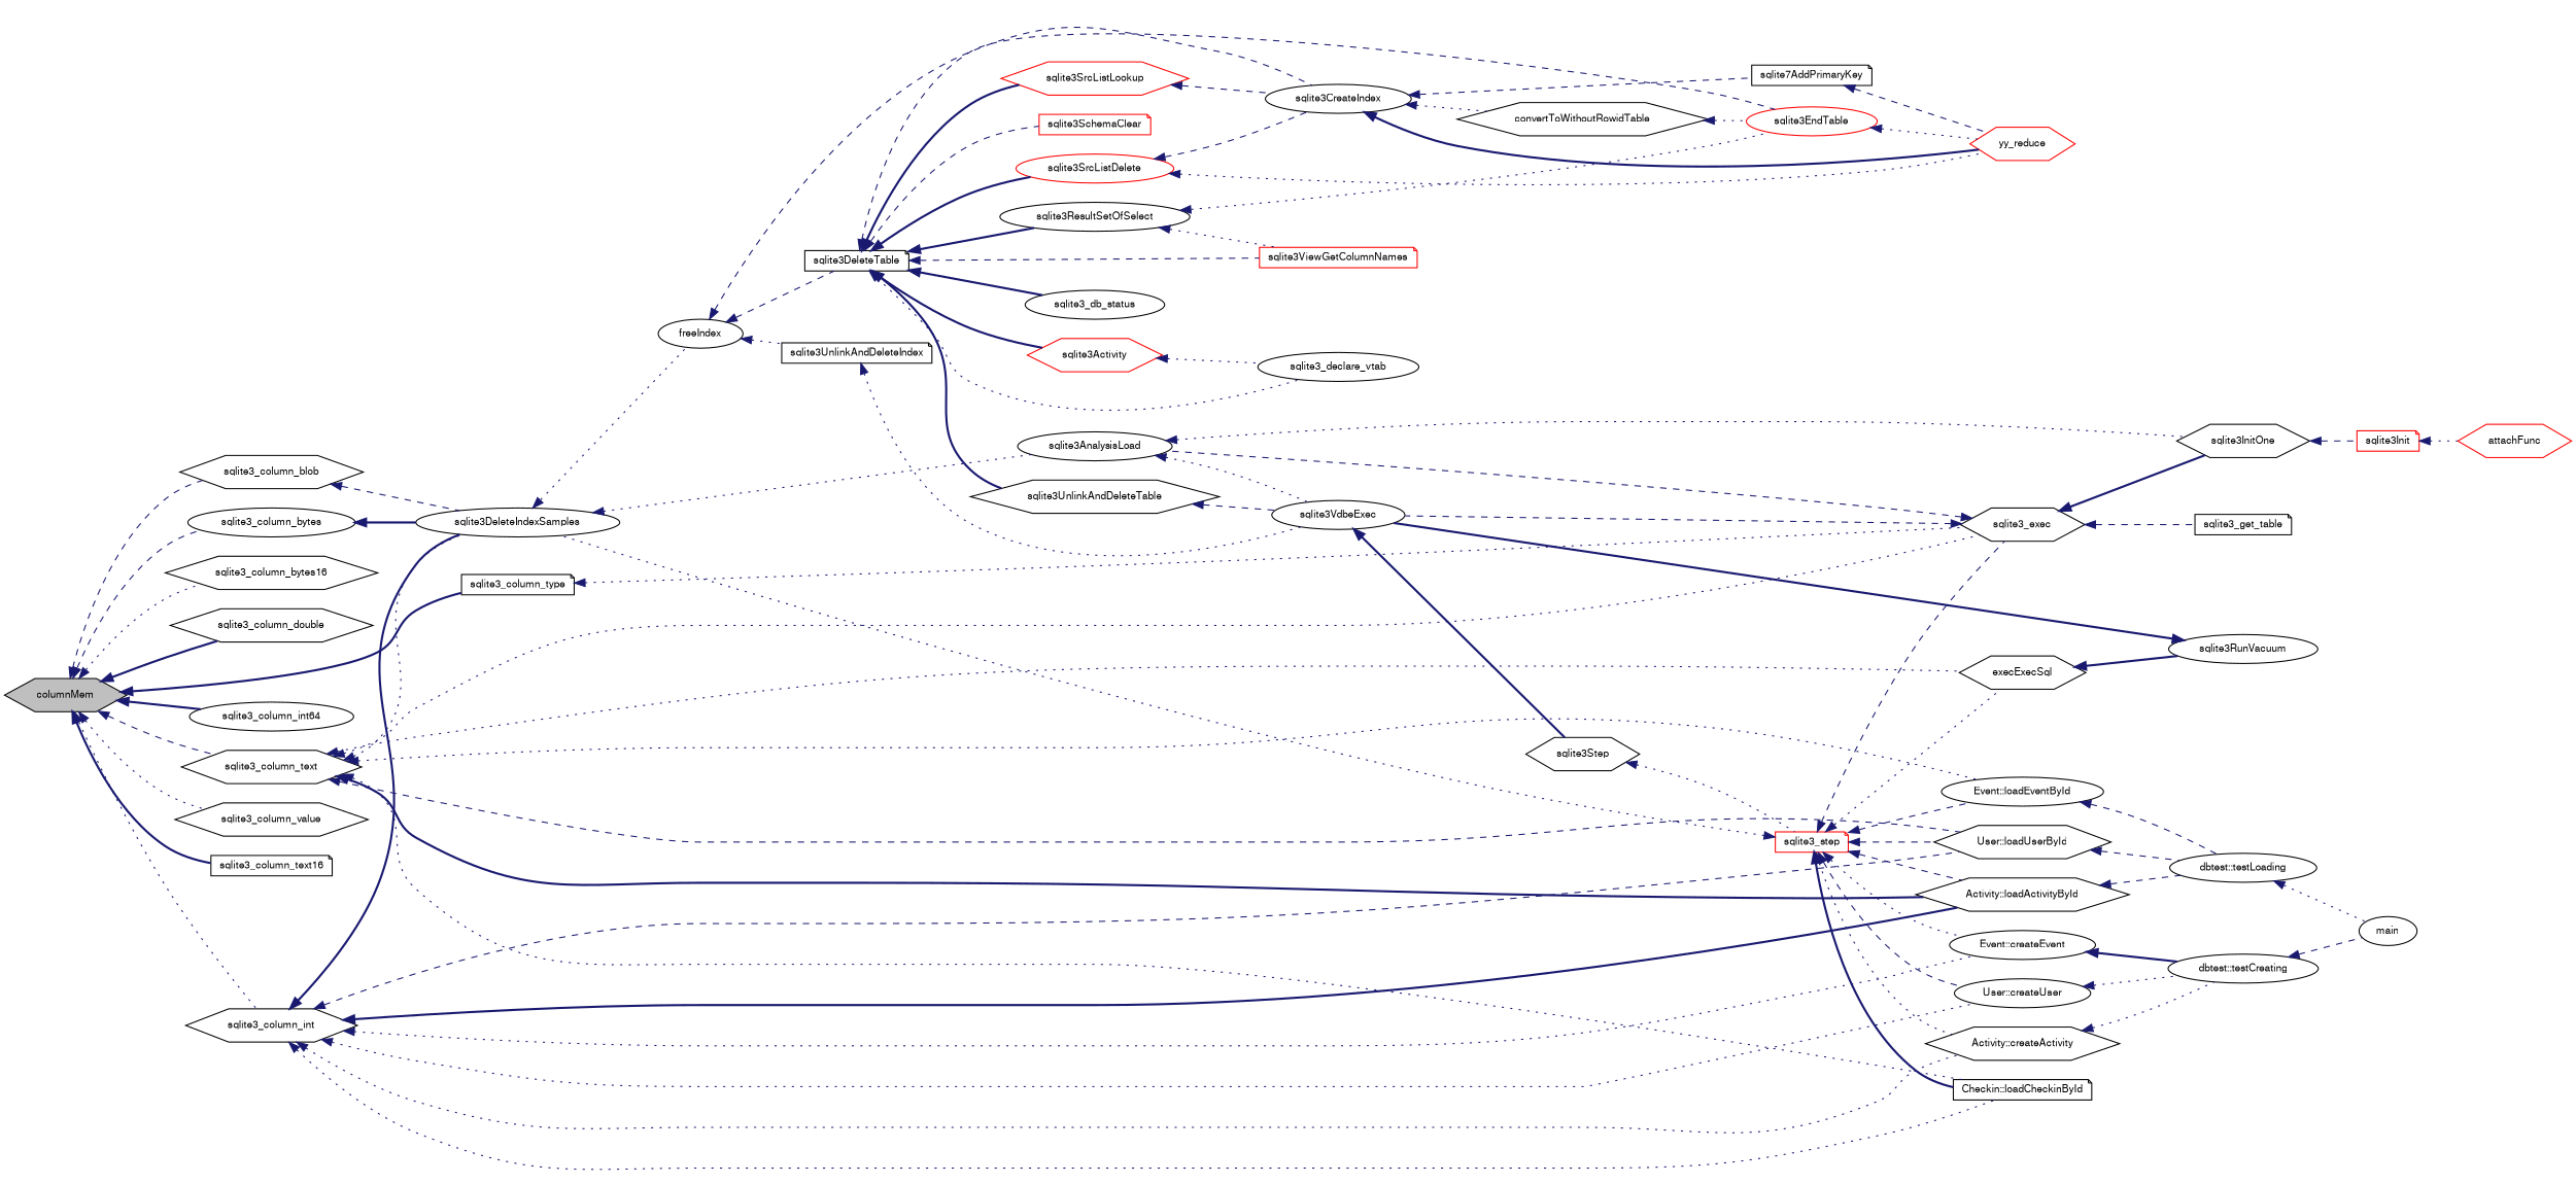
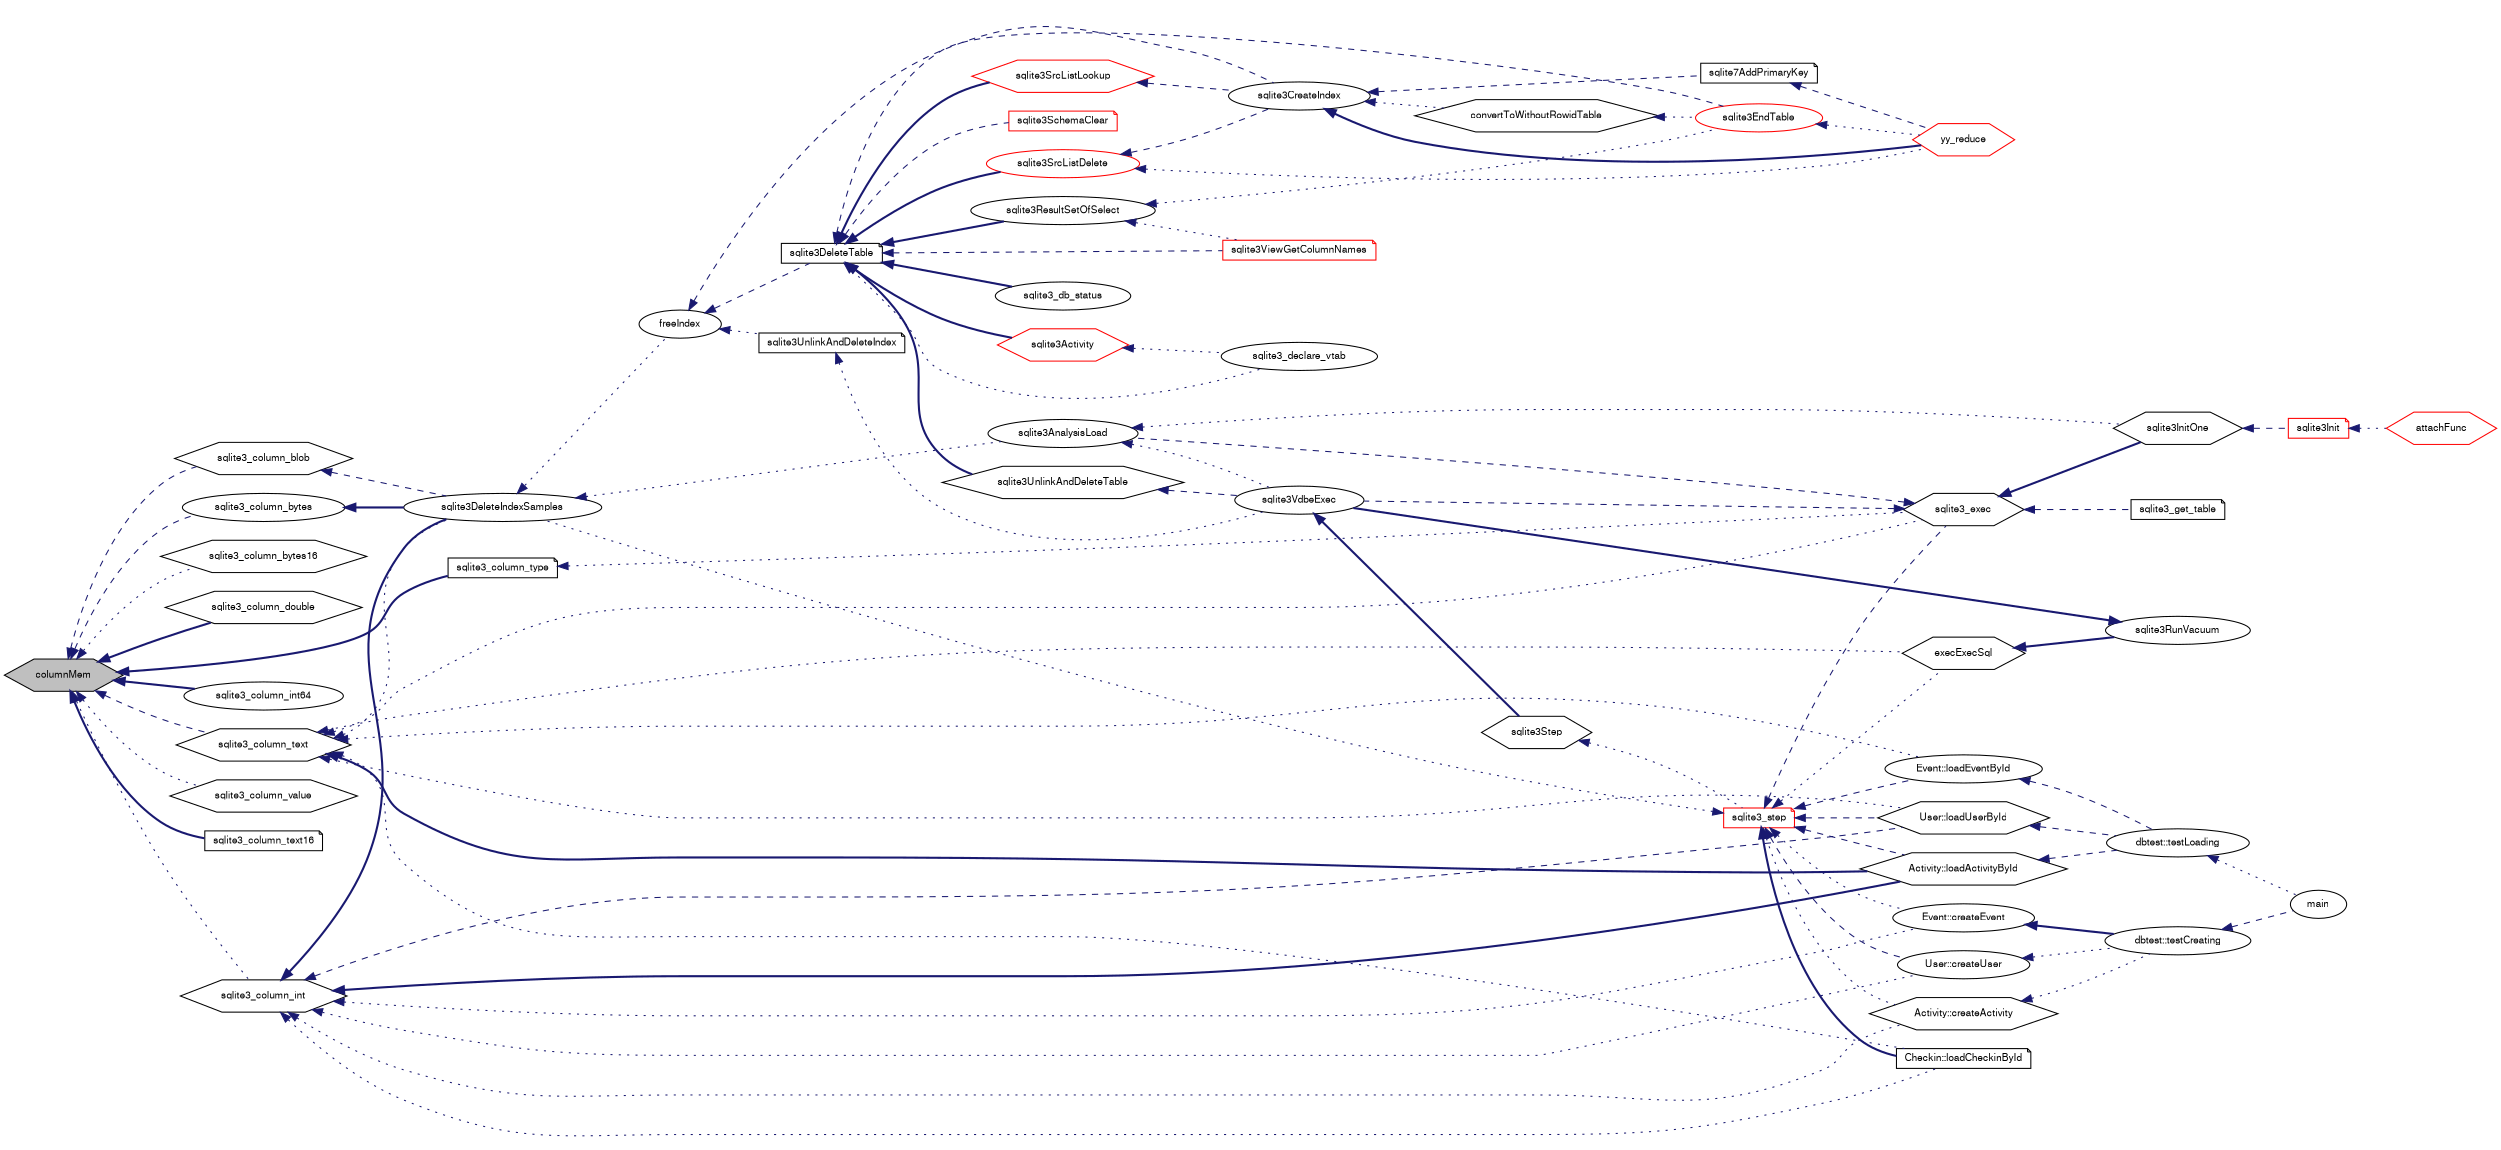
  digraph {
    rankdir=LR
    node [color=black fillcolor=white fontname=FreeSans fontsize=10 shape=hexagon style=filled]
    edge [color=midnightblue dir=back fontname=FreeSans fontsize=10 labelfontname=FreeSans labelfontsize=10 style=dotted]
    n1 [fillcolor=grey75 fontcolor=black height=0.2 label=columnMem width=0.4]
    n2 [height=0.2 label=sqlite3_column_blob width=0.4]
    n3 [height=0.2 label=sqlite3_column_bytes shape=ellipse width=0.4]
    n4 [height=0.2 label=sqlite3_column_bytes16 width=0.4]
    n5 [height=0.2 label=sqlite3_column_double width=0.4]
    n6 [height=0.2 label=sqlite3_column_int width=0.4]
    n7 [height=0.2 label=sqlite3_column_int64 shape=ellipse width=0.4]
    n8 [height=0.2 label=sqlite3_column_text width=0.4]
    n9 [height=0.2 label=sqlite3_column_value width=0.4]
    n10 [height=0.2 label=sqlite3_column_text16 shape=note width=0.4]
    n11 [height=0.2 label=sqlite3_column_type shape=note width=0.4]
    n12 [height=0.2 label=sqlite3DeleteIndexSamples shape=ellipse width=0.4]
    n13 [height=0.2 label="Activity::createActivity" width=0.4]
    n14 [height=0.2 label="Activity::loadActivityById" width=0.4]
    n15 [height=0.2 label="Checkin::loadCheckinById" shape=note width=0.4]
    n16 [height=0.2 label="Event::createEvent" shape=ellipse width=0.4]
    n17 [height=0.2 label="User::createUser" shape=ellipse width=0.4]
    n18 [height=0.2 label="User::loadUserById" width=0.4]
    n19 [height=0.2 label="Event::loadEventById" shape=ellipse width=0.4]
    n20 [height=0.2 label=sqlite3_exec width=0.4]
    n21 [height=0.2 label=execExecSql width=0.4]
    n22 [height=0.2 label=sqlite3AnalysisLoad shape=ellipse width=0.4]
    n23 [height=0.2 label=freeIndex shape=ellipse width=0.4]
    n24 [height=0.2 label=sqlite3VdbeExec shape=ellipse width=0.4]
    n25 [height=0.2 label=sqlite3InitOne width=0.4]
    n26 [height=0.2 label=sqlite3UnlinkAndDeleteIndex shape=note width=0.4]
    n27 [height=0.2 label=sqlite3DeleteTable shape=note width=0.4]
    n28 [height=0.2 label=sqlite3CreateIndex shape=ellipse width=0.4]
    n29 [height=0.2 label=sqlite3Step width=0.4]
    n30 [color=red height=0.2 label=sqlite3Init shape=note width=0.4]
    n31 [color=red height=0.2 label=sqlite3_step shape=note width=0.4]
    n32 [height=0.2 label="dbtest::testCreating" shape=ellipse width=0.4]
    n33 [height=0.2 label="dbtest::testLoading" shape=ellipse width=0.4]
    n34 [height=0.2 label=sqlite3_get_table shape=note width=0.4]
    n35 [height=0.2 label=sqlite3RunVacuum shape=ellipse width=0.4]
    n36 [height=0.2 label=main shape=ellipse width=0.4]
    n37 [color=red height=0.2 label=attachFunc width=0.4]
    n38 [height=0.2 label=sqlite3_db_status shape=ellipse width=0.4]
    n39 [height=0.2 label=sqlite3UnlinkAndDeleteTable width=0.4]
    n40 [color=red height=0.2 label=sqlite3EndTable shape=ellipse width=0.4]
    n41 [color=red height=0.2 label=sqlite3ViewGetColumnNames shape=note width=0.4]
    n42 [color=red height=0.2 label=sqlite3SrcListDelete shape=ellipse width=0.4]
    n43 [color=red height=0.2 label=sqlite3SchemaClear shape=note width=0.4]
    n44 [color=red height=0.2 label=sqlite3SrcListLookup width=0.4]
    n45 [height=0.2 label=sqlite3ResultSetOfSelect shape=ellipse width=0.4]
    n46 [height=0.2 label=sqlite3_declare_vtab shape=ellipse width=0.4]
    n47 [color=red height=0.2 label=sqlite3Activity width=0.4]
    n48 [color=red height=0.2 label=yy_reduce width=0.4]
    n49 [height=0.2 label=sqlite7AddPrimaryKey shape=note width=0.4]
    n50 [height=0.2 label=convertToWithoutRowidTable width=0.4]
    n1 -> n2 [style=dashed]
    n1 -> n3 [style=dashed]
    n1 -> n4
    n1 -> n5 [style=bold]
    n1 -> n6
    n1 -> n7 [style=bold]
    n1 -> n8 [style=dashed]
    n1 -> n9
    n1 -> n10 [style=bold]
    n1 -> n11 [style=bold]
    n2 -> n12 [style=dashed]
    n3 -> n12 [style=bold]
    n6 -> n12 [style=bold]
    n6 -> n13
    n6 -> n14 [style=bold]
    n6 -> n15
    n6 -> n16
    n6 -> n17
    n6 -> n18 [style=dashed]
    n8 -> n12
    n8 -> n14 [style=bold]
    n8 -> n15
-   n8 -> n18 [style=dashed]
+   n8 -> n18
    n8 -> n19
    n8 -> n20
    n8 -> n21
    n11 -> n20
    n12 -> n22
    n12 -> n23
    n13 -> n32
    n14 -> n33 [style=dashed]
    n16 -> n32 [style=bold]
    n17 -> n32
    n18 -> n33 [style=dashed]
    n19 -> n33 [style=dashed]
    n20 -> n22 [style=dashed]
    n20 -> n24 [style=dashed]
    n20 -> n25 [style=bold]
    n20 -> n34 [style=dashed]
    n21 -> n35 [style=bold]
    n22 -> n24
    n22 -> n25
    n23 -> n26
    n23 -> n27 [style=dashed]
    n23 -> n28 [style=dashed]
    n24 -> n29 [style=bold]
    n25 -> n30 [style=dashed]
    n26 -> n24
    n27 -> n38 [style=bold]
    n27 -> n39 [style=bold]
    n27 -> n40 [style=dashed]
    n27 -> n41 [style=dashed]
    n27 -> n42 [style=bold]
    n27 -> n43 [style=dashed]
    n27 -> n44 [style=bold]
    n27 -> n45 [style=bold]
    n27 -> n46
    n27 -> n47 [style=bold]
    n28 -> n48 [style=bold]
    n28 -> n49 [style=dashed]
    n28 -> n50
    n29 -> n31
    n30 -> n37
    n31 -> n12
    n31 -> n13
    n31 -> n14 [style=dashed]
    n31 -> n15 [style=bold]
    n31 -> n16
    n31 -> n17 [style=dashed]
    n31 -> n18 [style=dashed]
    n31 -> n19 [style=dashed]
    n31 -> n20 [style=dashed]
    n31 -> n21
    n32 -> n36 [style=dashed]
    n33 -> n36
    n35 -> n24 [style=bold]
    n39 -> n24 [style=dashed]
    n40 -> n48
    n42 -> n28 [style=dashed]
    n42 -> n48
    n44 -> n28 [style=dashed]
    n45 -> n40
    n45 -> n41
    n47 -> n46
    n49 -> n48 [style=dashed]
    n50 -> n40
  }
